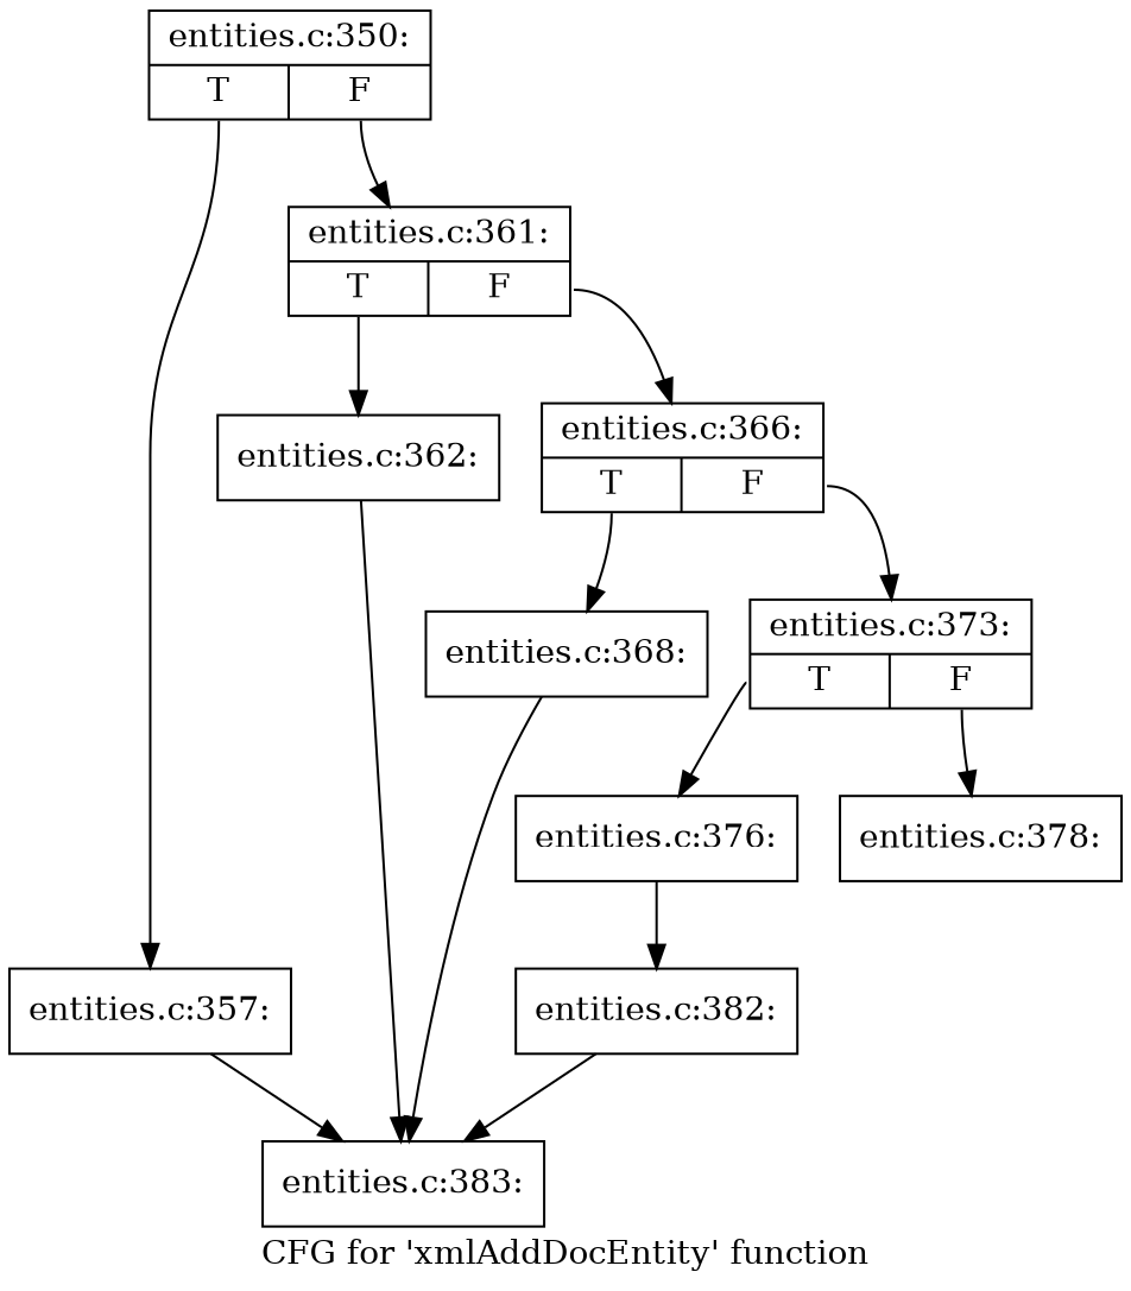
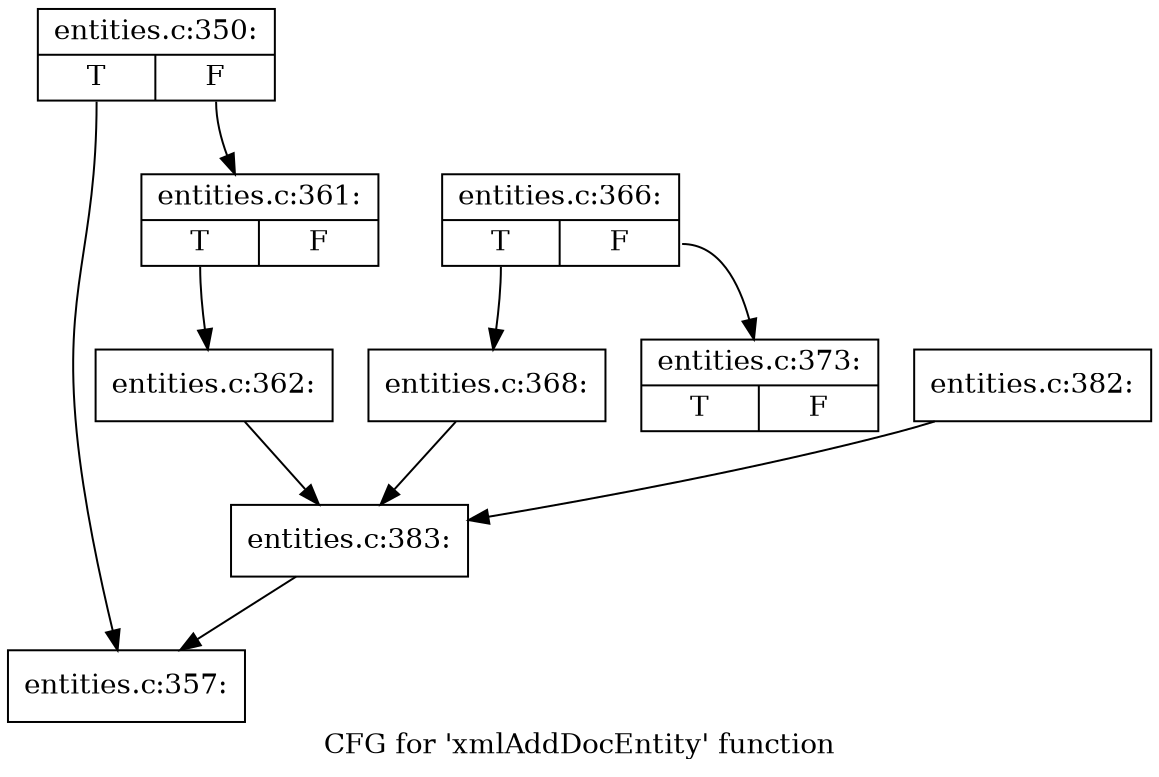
  digraph {
    label="CFG for 'xmlAddDocEntity' function"
    node [shape=record]
    n1 [label="{entities.c:350:|{<s0>T|<s1>F}}"]
    n2 [label="{entities.c:357:}"]
    n3 [label="{entities.c:361:|{<s0>T|<s1>F}}"]
    n4 [label="{entities.c:383:}"]
    n5 [label="{entities.c:362:}"]
    n6 [label="{entities.c:366:|{<s0>T|<s1>F}}"]
    n7 [label="{entities.c:368:}"]
    n8 [label="{entities.c:373:|{<s0>T|<s1>F}}"]
-   n9 [label="{entities.c:376:}"]
-   n10 [label="{entities.c:378:}"]
    n11 [label="{entities.c:382:}"]
    n1 -> n2 [tailport=s0]
    n1 -> n3 [tailport=s1]
-   n2 -> n4
+   n4 -> n2
    n3 -> n5 [tailport=s0]
-   n3 -> n6 [tailport=s1]
    n5 -> n4
    n6 -> n7 [tailport=s0]
    n6 -> n8 [tailport=s1]
    n7 -> n4
-   n8 -> n9 [tailport=s0]
-   n8 -> n10 [tailport=s1]
-   n9 -> n11
    n11 -> n4
  }
